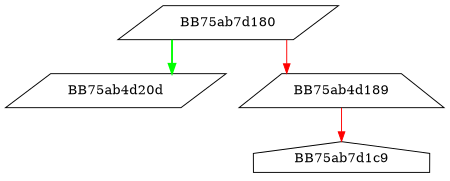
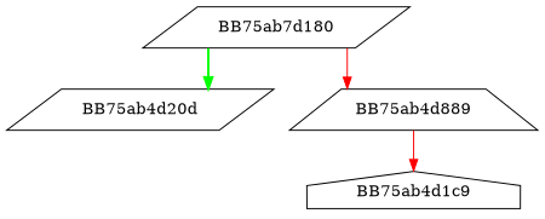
  digraph {
    splines=ortho
    node [shape=parallelogram]
    edge [color=red style=solid]
    n1 [label=BB75ab7d180]
    BB75ab4d20d
-   BB75ab4d189 [shape=trapezium]
-   BB75ab4d1c9 [shape=house label=BB75ab7d1c9]
+   BB75ab4d189 [shape=trapezium label=BB75ab4d889]
+   BB75ab4d1c9 [shape=house]
    n1 -> BB75ab4d20d [color=green style=bold]
    n1 -> BB75ab4d189
    BB75ab4d189 -> BB75ab4d1c9
  }
